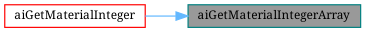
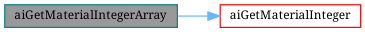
  digraph {
    rankdir=RL
    fontname="Noto Serif"
    node [fontname="Noto Serif" fontsize=10 shape=box style=filled]
    n1 [color=teal fillcolor=grey60 fontcolor=black height=0.2 label=aiGetMaterialIntegerArray width=0.4]
    n2 [color=red fillcolor=white height=0.2 label=aiGetMaterialInteger width=0.4]
-   n1 -> n2 [color=steelblue1 dir=back fontname="Noto Serif" fontsize=10 labelfontname=Helvetica labelfontsize=10 style=solid]
+   n2 -> n1 [color=steelblue1 dir=back fontname="Noto Serif" fontsize=10 labelfontname=Helvetica labelfontsize=10 style=solid]
  }
